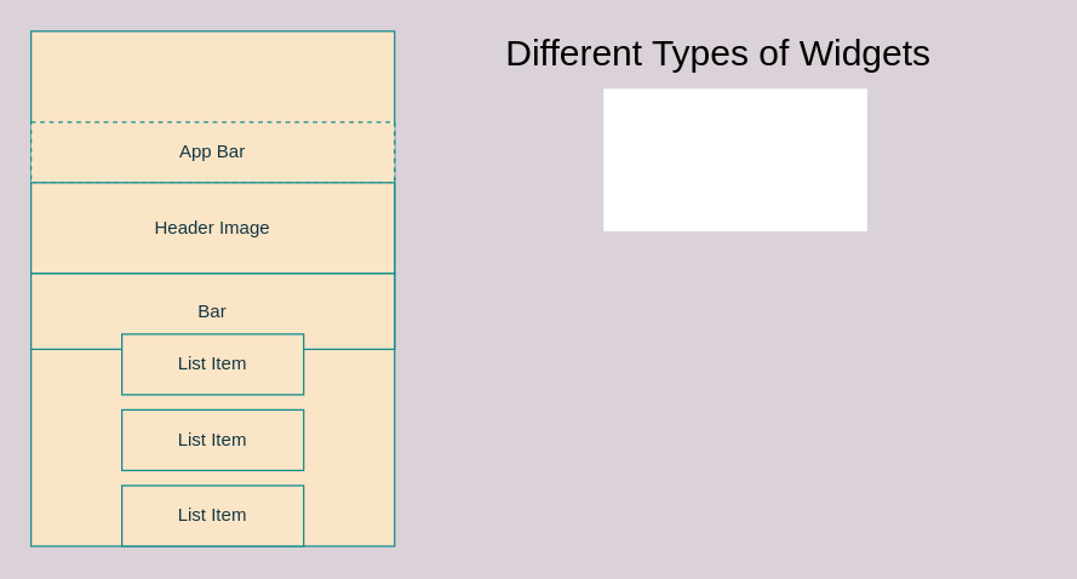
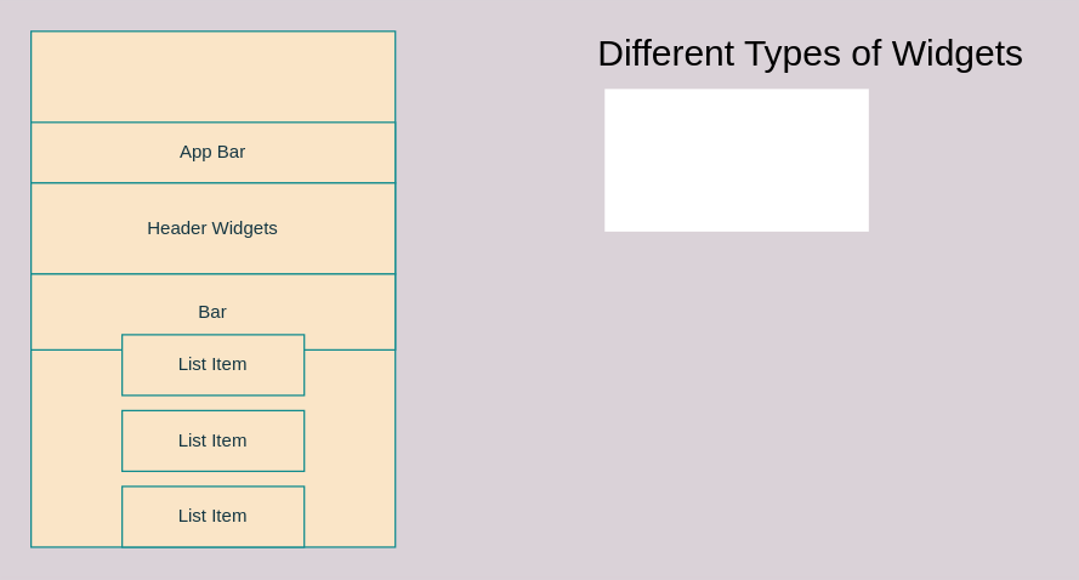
  <mxCell id="0" />
  <mxCell id="1" parent="0" />
  <mxCell id="2" value="" style="rounded=0;whiteSpace=wrap;html=1;fillColor=#FAE5C7;strokeColor=#0F8B8D;fontColor=#143642;" parent="1" vertex="1"><mxGeometry x="20" y="20" width="240" height="340" as="geometry" /></mxCell>
- <mxCell id="3" value="App Bar" style="rounded=0;whiteSpace=wrap;html=1;fillColor=#FAE5C7;strokeColor=#0F8B8D;fontColor=#143642;dashed=1;" parent="1" vertex="1"><mxGeometry x="20" y="80" width="240" height="40" as="geometry" /></mxCell>
- <mxCell id="4" value="Header Image" style="rounded=0;whiteSpace=wrap;html=1;fillColor=#FAE5C7;strokeColor=#0F8B8D;fontColor=#143642;" parent="1" vertex="1"><mxGeometry x="20" y="120" width="240" height="60" as="geometry" /></mxCell>
+ <mxCell id="3" value="App Bar" style="rounded=0;whiteSpace=wrap;html=1;fillColor=#FAE5C7;strokeColor=#0F8B8D;fontColor=#143642;" parent="1" vertex="1"><mxGeometry x="20" y="80" width="240" height="40" as="geometry" /></mxCell>
+ <mxCell id="4" value="Header Widgets" style="rounded=0;whiteSpace=wrap;html=1;fillColor=#FAE5C7;strokeColor=#0F8B8D;fontColor=#143642;" parent="1" vertex="1"><mxGeometry x="20" y="120" width="240" height="60" as="geometry" /></mxCell>
  <mxCell id="5" value="Bar" style="rounded=0;whiteSpace=wrap;html=1;fillColor=#FAE5C7;strokeColor=#0F8B8D;fontColor=#143642;" parent="1" vertex="1"><mxGeometry x="20" y="180" width="240" height="50" as="geometry" /></mxCell>
  <mxCell id="6" value="List Item" style="rounded=0;whiteSpace=wrap;html=1;fillColor=#FAE5C7;strokeColor=#0F8B8D;fontColor=#143642;" parent="1" vertex="1"><mxGeometry x="80" y="220" width="120" height="40" as="geometry" /></mxCell>
  <mxCell id="7" value="List Item" style="rounded=0;whiteSpace=wrap;html=1;fillColor=#FAE5C7;strokeColor=#0F8B8D;fontColor=#143642;" parent="1" vertex="1"><mxGeometry x="80" y="270" width="120" height="40" as="geometry" /></mxCell>
  <mxCell id="8" value="List Item" style="rounded=0;whiteSpace=wrap;html=1;fillColor=#FAE5C7;strokeColor=#0F8B8D;fontColor=#143642;" parent="1" vertex="1"><mxGeometry x="80" y="320" width="120" height="40" as="geometry" /></mxCell>
- <mxCell id="9" value="&lt;font style=&quot;font-size: 24px&quot;&gt;Different Types of Widgets&lt;/font&gt;" style="text;html=1;strokeColor=none;fillColor=none;align=center;verticalAlign=middle;whiteSpace=wrap;rounded=0;strokeWidth=24;" vertex="1" parent="1"><mxGeometry x="319" y="20" width="310" height="30" as="geometry" /></mxCell>
+ <mxCell id="9" value="&lt;font style=&quot;font-size: 24px&quot;&gt;Different Types of Widgets&lt;/font&gt;" style="text;html=1;strokeColor=none;fillColor=none;align=center;verticalAlign=middle;whiteSpace=wrap;rounded=0;strokeWidth=24;" vertex="1" parent="1"><mxGeometry x="379" y="20" width="310" height="30" as="geometry" /></mxCell>
  <mxCell id="10" value="" style="rounded=0;whiteSpace=wrap;html=1;fontSize=24;strokeWidth=24;strokeColor=#FFFFFF;" vertex="1" parent="1"><mxGeometry x="410" y="70" width="150" height="70" as="geometry" /></mxCell>
